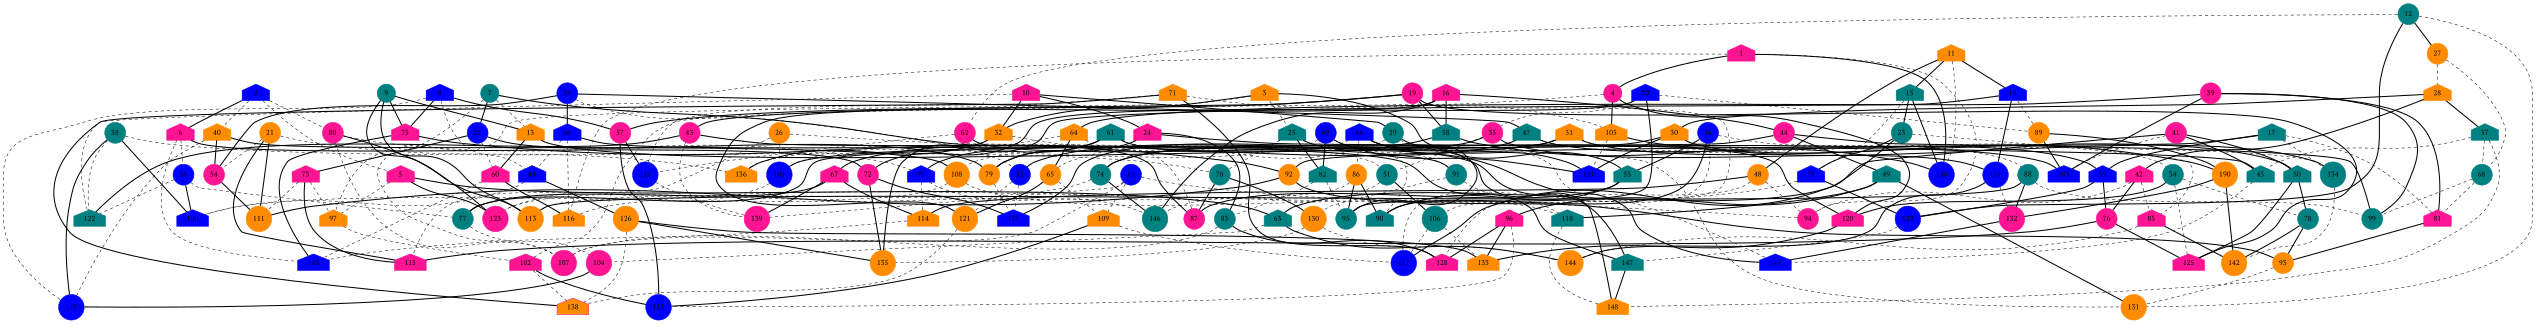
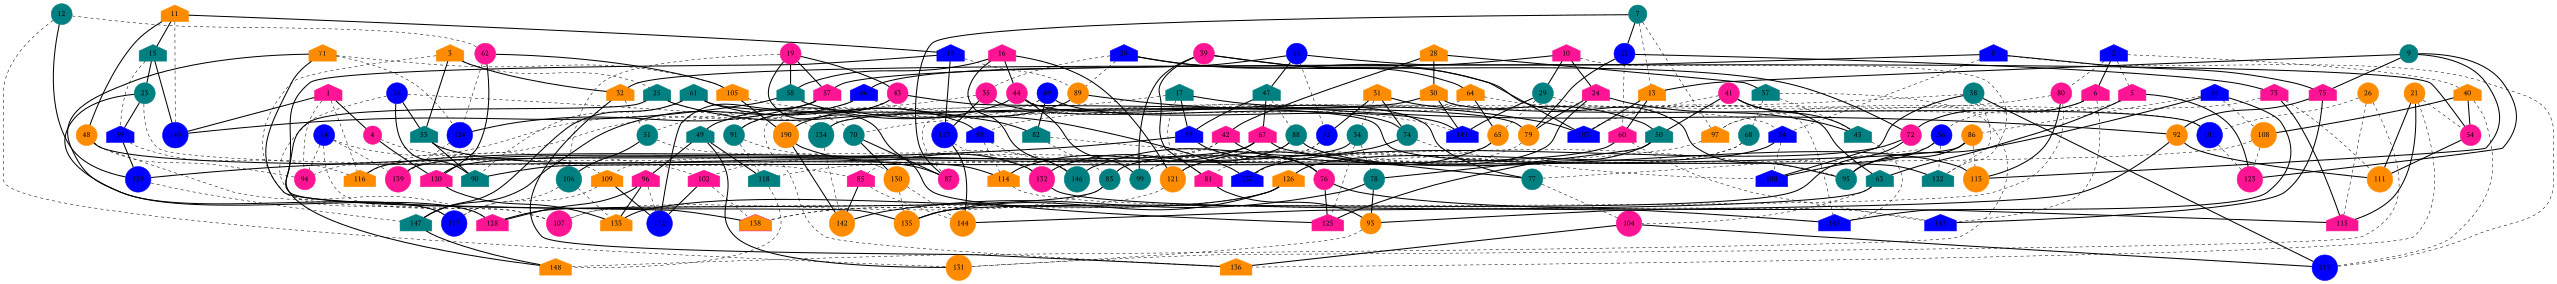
  graph {
    fontname="PT Serif"
    node [color=deeppink fontname="PT Serif" shape=circle style=filled]
    edge [fontname="PT Serif" style=bold]
    1 [shape=house]
    4
    94
    116 [color=darkorange shape=house]
    140 [color=blue]
    102 [shape=house]
    105 [color=darkorange shape=house]
    120 [shape=house]
    2 [color=blue shape=house]
    5 [shape=house]
    6 [shape=house]
    40 [color=darkorange shape=house]
    80
    63 [color=teal shape=house]
    97 [color=darkorange shape=house]
    123
    56 [color=blue]
    72
    143 [color=blue shape=house]
    119 [color=blue]
    54
    108 [color=darkorange]
    107
    113 [color=darkorange]
    98 [color=blue shape=house]
    3 [color=darkorange shape=house]
    25 [color=teal shape=house]
    32 [color=darkorange shape=house]
    53 [color=teal shape=house]
    70 [color=teal]
    82 [color=teal shape=house]
    148 [color=darkorange shape=house]
    136 [color=darkorange shape=house]
    51 [color=teal]
    87
    90 [color=teal shape=house]
    112 [color=blue]
    138 [fillcolor=darkorange shape=house]
    141 [color=blue shape=house]
    n40 [color=darkorange label=190]
    133 [color=darkorange shape=house]
    104
    144 [color=darkorange]
    122 [color=teal shape=house]
    100 [color=blue shape=house]
    77 [color=teal]
    135 [color=darkorange]
    137 [color=blue shape=house]
    7 [color=teal]
    13 [color=darkorange shape=house]
    22 [color=blue]
    60 [shape=house]
    103 [color=blue shape=house]
    73 [shape=house]
    79 [color=darkorange]
    8 [color=blue shape=house]
-   57
+   57 [shape=house]
    75 [shape=house]
    84 [color=blue shape=house]
    124 [color=blue]
    92 [color=darkorange]
-   126 [color=darkorange]
+   126 [color=darkorange shape=house]
    9 [color=teal]
    10 [shape=house]
    24 [shape=house]
    29 [color=teal]
    45 [color=teal shape=house]
    83 [color=teal]
    65 [color=darkorange]
    145 [color=blue shape=house]
    11 [color=darkorange shape=house]
    15 [color=teal shape=house]
    18 [color=blue shape=house]
    48 [color=darkorange]
    23 [color=teal]
    59 [color=blue shape=house]
    89 [color=darkorange]
    127 [color=blue]
    114 [color=darkorange shape=house]
    128 [shape=house]
    12 [color=teal]
-   27 [color=darkorange]
    62
    129 [color=blue]
    131 [color=darkorange]
    28 [color=darkorange shape=house]
    68 [color=teal]
    147 [color=teal shape=house]
    14 [color=blue]
    109 [color=darkorange shape=house]
    139
    117 [color=blue]
    85 [shape=house]
    16 [shape=house]
    44
    58 [color=teal shape=house]
    121 [color=darkorange]
    146 [color=teal]
    99 [color=teal]
    49 [color=teal shape=house]
    17 [color=teal shape=house]
    55 [color=blue shape=house]
    81 [shape=house]
    134 [color=teal]
    76
    93 [color=darkorange]
    111 [color=darkorange]
    142 [color=darkorange]
    132
    19
    43
    106 [color=teal]
    125 [shape=house]
    91 [color=teal]
    20 [color=blue shape=house]
    35
    95 [color=teal]
    74 [color=teal]
    21 [color=darkorange]
    115 [shape=house]
    130 [color=darkorange]
    26 [color=darkorange]
    101 [color=blue]
    30 [color=darkorange shape=house]
    37 [color=teal shape=house]
    42 [shape=house]
    31 [color=darkorange shape=house]
    34 [color=teal]
    50 [color=teal shape=house]
    52 [color=blue]
    78 [color=teal]
    33 [color=blue]
    47 [color=teal shape=house]
    66 [color=blue shape=house]
    67 [shape=house]
    88 [color=teal]
    36 [color=blue]
    38 [color=teal]
    39
    64 [color=darkorange shape=house]
    118 [color=teal shape=house]
    41
    96 [shape=house]
    46 [color=blue shape=house]
    86 [color=darkorange]
    61 [color=teal shape=house]
    69 [color=blue]
    71 [color=darkorange shape=house]
    1 -- 4
    1 -- 94 [style=dashed]
    1 -- 116 [style=dashed]
    1 -- 140
    4 -- 102 [style=dashed]
-   4 -- 105
+   62 -- 105
    4 -- 120
    102 -- 112
    102 -- 138 [style=dashed]
    105 -- 141 [style=dashed]
    105 -- n40
    120 -- 133
    2 -- 5 [style=dashed]
    2 -- 6
    2 -- 40 [style=dashed]
    2 -- 80 [style=dashed]
    5 -- 63
    5 -- 97 [style=dashed]
    5 -- 123
    6 -- 56 [style=dashed]
    6 -- 72
    6 -- 143 [style=dashed]
    40 -- 119 [style=dashed]
    40 -- 54
    40 -- 108
    80 -- 107 [style=dashed]
    80 -- 113
    80 -- 98 [style=dashed]
    63 -- 104 [style=dashed]
    63 -- 144
    97 -- 102 [style=dashed]
    56 -- 122 [style=dashed]
    56 -- 100
    56 -- 77 [style=dashed]
    72 -- 135
    72 -- 137
    54 -- 111
    108 -- 123 [style=dashed]
    108 -- 118 [style=dashed]
    98 -- 114 [style=dashed]
    98 -- 146 [style=dashed]
    3 -- 107 [style=dashed]
    3 -- 25 [style=dashed]
    3 -- 32
    3 -- 53
    25 -- 70 [style=dashed]
    25 -- 82
    25 -- 148
    32 -- 136
    32 -- 51 [style=dashed]
    53 -- 87
    53 -- 90
    70 -- 87
    70 -- 130
    82 -- 83 [style=dashed]
    82 -- 95 [style=dashed]
    51 -- 146 [style=dashed]
    51 -- 106
    n40 -- 142
    n40 -- 132
    104 -- 119
+   104 -- 136
    77 -- 104 [style=dashed]
    7 -- 97 [style=dashed]
    7 -- 87
    7 -- 13 [style=dashed]
    7 -- 22
    13 -- 60
    13 -- 103
    22 -- 60 [style=dashed]
    22 -- 73
    22 -- 79
    60 -- 116
    60 -- 143 [style=dashed]
    73 -- 97 [style=dashed]
    73 -- 111 [style=dashed]
    73 -- 115
    79 -- 137 [style=dashed]
    8 -- 119 [style=dashed]
    8 -- 57
    8 -- 75
    8 -- 84 [style=dashed]
    57 -- 112
    57 -- 124
    75 -- 143
    75 -- 92
    84 -- 100 [style=dashed]
    84 -- 126
    124 -- 139 [style=dashed]
    92 -- 93
    92 -- 111
    126 -- 138 [style=dashed]
    126 -- 133
    126 -- 135
    9 -- 123
    9 -- 113
    9 -- 13
    9 -- 75
    10 -- 32
    10 -- 122 [style=dashed]
    10 -- 24
    10 -- 29
    24 -- 79
    24 -- 45
    24 -- 83
    29 -- 141
    29 -- 65 [style=dashed]
    29 -- 145 [style=dashed]
    45 -- 145 [style=dashed]
    83 -- 107 [style=dashed]
    83 -- 128
    65 -- 109 [style=dashed]
    65 -- 121
    11 -- 140 [style=dashed]
    11 -- 15
    11 -- 18
    11 -- 48
    15 -- 140
    15 -- 23
    15 -- 59 [style=dashed]
    18 -- 135
    18 -- 89 [style=dashed]
    18 -- 127
    48 -- 94 [style=dashed]
    48 -- 114
    48 -- 128 [style=dashed]
    23 -- 59
    23 -- 117
    23 -- 85 [style=dashed]
    59 -- 116 [style=dashed]
    59 -- 129
    89 -- n40
    89 -- 103
    127 -- 144
    127 -- 132 [style=dashed]
    114 -- 143 [style=dashed]
-   12 -- 27
    12 -- 62 [style=dashed]
    12 -- 129
    12 -- 131 [style=dashed]
-   27 -- 28 [style=dashed]
-   27 -- 68 [style=dashed]
    62 -- 120
    62 -- 124 [style=dashed]
    129 -- 147 [style=dashed]
    28 -- 30
    28 -- 37
    28 -- 42
    68 -- 99 [style=dashed]
    68 -- 81 [style=dashed]
    147 -- 148
    14 -- 94 [style=dashed]
    14 -- 107 [style=dashed]
    14 -- 109 [style=dashed]
    14 -- 139 [style=dashed]
    109 -- 112
    109 -- 117 [style=dashed]
    85 -- 144 [style=dashed]
    85 -- 142
    16 -- 44
    16 -- 58
    16 -- 121
    16 -- 146
    44 -- 77
    44 -- 99
    44 -- 49
    58 -- 140
    58 -- 137
    121 -- 138 [style=dashed]
    49 -- 131
    49 -- 118
    49 -- 96
    17 -- 92
    17 -- 55
    17 -- 81 [style=dashed]
    17 -- 134 [style=dashed]
    55 -- 129
    55 -- 76
    81 -- 93
    134 -- 142 [style=dashed]
    76 -- 125
    76 -- 115
    93 -- 131 [style=dashed]
    132 -- 145
    19 -- 57
    19 -- 58
    19 -- 43
    19 -- 106 [style=dashed]
    19 -- 125
    43 -- 122
    43 -- 139 [style=dashed]
    43 -- 91
    106 -- 133 [style=dashed]
    106 -- 117 [style=dashed]
    91 -- 130 [style=dashed]
    91 -- 118 [style=dashed]
    20 -- 72
    20 -- 89 [style=dashed]
    20 -- 35 [style=dashed]
    20 -- 95
    35 -- 51 [style=dashed]
    35 -- 127
    35 -- 74
    74 -- 100 [style=dashed]
    74 -- 146
    21 -- 54 [style=dashed]
    21 -- 136 [style=dashed]
    21 -- 111
    21 -- 115
    130 -- 144 [style=dashed]
    130 -- 135 [style=dashed]
    26 -- 131 [style=dashed]
    26 -- 115 [style=dashed]
    26 -- 101 [style=dashed]
    101 -- 123 [style=dashed]
    30 -- 141
    30 -- 134
    30 -- 101
    37 -- 148 [style=dashed]
    37 -- 45 [style=dashed]
    37 -- 68 [style=dashed]
    42 -- 94 [style=dashed]
    42 -- 85 [style=dashed]
    42 -- 76
    31 -- 74
    31 -- 34 [style=dashed]
    31 -- 50
    31 -- 52
    34 -- 120
    34 -- 125 [style=dashed]
    34 -- 78 [style=dashed]
    50 -- 125
    50 -- 78
    52 -- 137 [style=dashed]
    52 -- 121 [style=dashed]
    78 -- 93
    78 -- 142
    33 -- 54
    33 -- 52 [style=dashed]
    33 -- 47
    33 -- 66
    47 -- 55
    47 -- 67
    47 -- 88 [style=dashed]
    66 -- 116 [style=dashed]
    66 -- 84 [style=dashed]
    66 -- 147
    67 -- 77
    67 -- 114
    67 -- 139
    88 -- 113
    88 -- 99 [style=dashed]
    88 -- 132
    36 -- 53
    36 -- 90
    36 -- 117 [style=dashed]
    36 -- 134 [style=dashed]
    38 -- 119
    38 -- 70 [style=dashed]
    38 -- 122 [style=dashed]
    38 -- 100
    39 -- 103
    39 -- 99
    39 -- 81
    39 -- 64
    64 -- 87 [style=dashed]
    64 -- 65
    64 -- 101 [style=dashed]
    118 -- 148 [style=dashed]
    41 -- 63
    41 -- 103 [style=dashed]
    41 -- 45
    41 -- 50
    96 -- 112 [style=dashed]
    96 -- 133
    96 -- 128
    46 -- 108 [style=dashed]
    46 -- 145
    46 -- 95
    46 -- 86 [style=dashed]
    86 -- 113 [style=dashed]
    86 -- 90
    86 -- 95
    61 -- 98
    61 -- 90 [style=dashed]
    61 -- 79
    61 -- 147
    69 -- 82
    69 -- 136 [style=dashed]
    69 -- 141
    69 -- 91 [style=dashed]
    71 -- 105 [style=dashed]
    71 -- 138
    71 -- 124 [style=dashed]
    71 -- 128
  }
